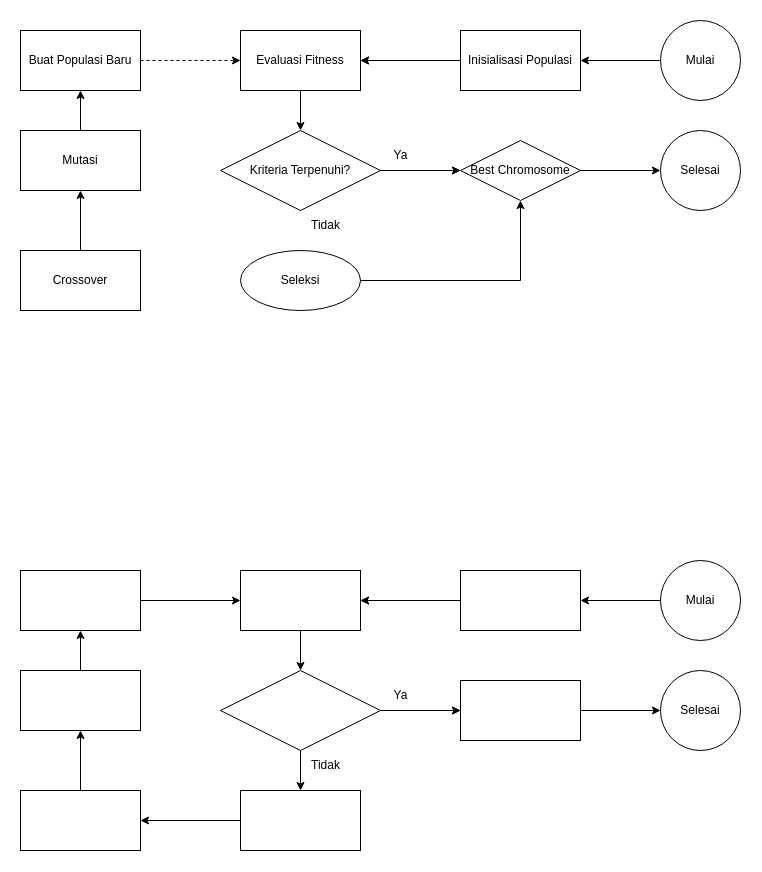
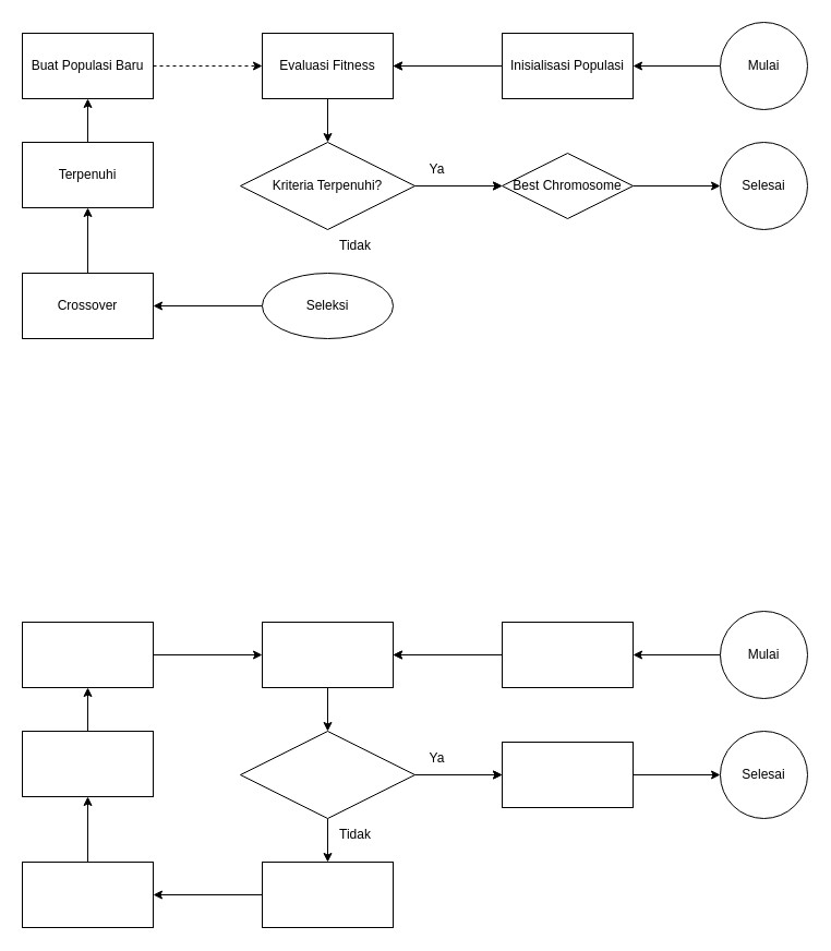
  <mxCell id="0" />
  <mxCell id="1" parent="0" />
  <mxCell id="2" value="" style="edgeStyle=orthogonalEdgeStyle;rounded=0;orthogonalLoop=1;jettySize=auto;html=1;" parent="1" source="3" target="6" edge="1"><mxGeometry relative="1" as="geometry" /></mxCell>
  <mxCell id="3" value="Mulai" style="ellipse;whiteSpace=wrap;html=1;aspect=fixed;" parent="1" vertex="1"><mxGeometry x="660" y="20" width="80" height="80" as="geometry" /></mxCell>
  <mxCell id="4" value="" style="edgeStyle=orthogonalEdgeStyle;rounded=0;orthogonalLoop=1;jettySize=auto;html=1;" parent="1" source="13" target="9" edge="1"><mxGeometry relative="1" as="geometry" /></mxCell>
  <mxCell id="5" value="" style="edgeStyle=orthogonalEdgeStyle;rounded=0;orthogonalLoop=1;jettySize=auto;html=1;" parent="1" source="6" target="13" edge="1"><mxGeometry relative="1" as="geometry" /></mxCell>
  <mxCell id="6" value="Inisialisasi Populasi" style="whiteSpace=wrap;html=1;" parent="1" vertex="1"><mxGeometry x="460" y="30" width="120" height="60" as="geometry" /></mxCell>
  <mxCell id="7" value="" style="edgeStyle=orthogonalEdgeStyle;rounded=0;orthogonalLoop=1;jettySize=auto;html=1;" parent="1" source="23" target="21" edge="1"><mxGeometry relative="1" as="geometry" /></mxCell>
  <mxCell id="8" value="" style="edgeStyle=orthogonalEdgeStyle;rounded=0;orthogonalLoop=1;jettySize=auto;html=1;" parent="1" source="9" target="23" edge="1"><mxGeometry relative="1" as="geometry" /></mxCell>
  <mxCell id="9" value="Kriteria Terpenuhi?" style="rhombus;whiteSpace=wrap;html=1;" parent="1" vertex="1"><mxGeometry x="220" y="130" width="160" height="80" as="geometry" /></mxCell>
- <mxCell id="10" value="" style="edgeStyle=orthogonalEdgeStyle;rounded=0;orthogonalLoop=1;jettySize=auto;html=1;" parent="1" source="11" target="23" edge="1"><mxGeometry relative="1" as="geometry" /></mxCell>
+ <mxCell id="10" value="" style="edgeStyle=orthogonalEdgeStyle;rounded=0;orthogonalLoop=1;jettySize=auto;html=1;" parent="1" source="11" target="15" edge="1"><mxGeometry relative="1" as="geometry" /></mxCell>
  <mxCell id="11" value="Seleksi" style="ellipse;whiteSpace=wrap;html=1;" parent="1" vertex="1"><mxGeometry x="240" y="250" width="120" height="60" as="geometry" /></mxCell>
  <mxCell id="12" value="" style="edgeStyle=orthogonalEdgeStyle;rounded=0;orthogonalLoop=1;jettySize=auto;html=1;" parent="1" source="6" target="13" edge="1"><mxGeometry relative="1" as="geometry"><mxPoint x="300" y="-10" as="sourcePoint" /><mxPoint x="300" y="130" as="targetPoint" /></mxGeometry></mxCell>
  <mxCell id="13" value="Evaluasi Fitness" style="whiteSpace=wrap;html=1;" parent="1" vertex="1"><mxGeometry x="240" y="30" width="120" height="60" as="geometry" /></mxCell>
  <mxCell id="14" value="" style="edgeStyle=orthogonalEdgeStyle;rounded=0;orthogonalLoop=1;jettySize=auto;html=1;" parent="1" source="15" target="17" edge="1"><mxGeometry relative="1" as="geometry" /></mxCell>
  <mxCell id="15" value="Crossover" style="whiteSpace=wrap;html=1;" parent="1" vertex="1"><mxGeometry x="20" y="250" width="120" height="60" as="geometry" /></mxCell>
  <mxCell id="16" value="" style="edgeStyle=orthogonalEdgeStyle;rounded=0;orthogonalLoop=1;jettySize=auto;html=1;" parent="1" source="17" target="20" edge="1"><mxGeometry relative="1" as="geometry" /></mxCell>
- <mxCell id="17" value="Mutasi" style="whiteSpace=wrap;html=1;" parent="1" vertex="1"><mxGeometry x="20" y="130" width="120" height="60" as="geometry" /></mxCell>
+ <mxCell id="17" value="Terpenuhi" style="whiteSpace=wrap;html=1;" parent="1" vertex="1"><mxGeometry x="20" y="130" width="120" height="60" as="geometry" /></mxCell>
  <mxCell id="18" value="Tidak" style="text;html=1;align=center;verticalAlign=middle;resizable=0;points=[];autosize=1;strokeColor=none;fillColor=none;" parent="1" vertex="1"><mxGeometry x="300" y="210" width="50" height="30" as="geometry" /></mxCell>
  <mxCell id="19" style="edgeStyle=orthogonalEdgeStyle;rounded=0;orthogonalLoop=1;jettySize=auto;html=1;entryX=0;entryY=0.5;entryDx=0;entryDy=0;dashed=1;" parent="1" source="20" target="13" edge="1"><mxGeometry relative="1" as="geometry"><Array as="points"><mxPoint x="80" y="60" /></Array></mxGeometry></mxCell>
  <mxCell id="20" value="Buat Populasi Baru" style="whiteSpace=wrap;html=1;" parent="1" vertex="1"><mxGeometry x="20" y="30" width="120" height="60" as="geometry" /></mxCell>
  <mxCell id="21" value="Selesai" style="ellipse;whiteSpace=wrap;html=1;" parent="1" vertex="1"><mxGeometry x="660" y="130" width="80" height="80" as="geometry" /></mxCell>
  <mxCell id="22" value="" style="edgeStyle=orthogonalEdgeStyle;rounded=0;orthogonalLoop=1;jettySize=auto;html=1;" parent="1" source="9" target="23" edge="1"><mxGeometry relative="1" as="geometry"><mxPoint x="380" y="170" as="sourcePoint" /><mxPoint x="660" y="170" as="targetPoint" /></mxGeometry></mxCell>
  <mxCell id="23" value="Best Chromosome" style="rhombus;whiteSpace=wrap;html=1;" parent="1" vertex="1"><mxGeometry x="460" y="140" width="120" height="60" as="geometry" /></mxCell>
  <mxCell id="24" value="Ya" style="text;html=1;align=center;verticalAlign=middle;resizable=0;points=[];autosize=1;strokeColor=none;fillColor=none;" parent="1" vertex="1"><mxGeometry x="380" y="140" width="40" height="30" as="geometry" /></mxCell>
  <mxCell id="25" value="" style="edgeStyle=orthogonalEdgeStyle;rounded=0;orthogonalLoop=1;jettySize=auto;html=1;" parent="1" source="26" target="29" edge="1"><mxGeometry relative="1" as="geometry" /></mxCell>
  <mxCell id="26" value="Mulai" style="ellipse;whiteSpace=wrap;html=1;aspect=fixed;" parent="1" vertex="1"><mxGeometry x="660" y="560" width="80" height="80" as="geometry" /></mxCell>
  <mxCell id="27" value="" style="edgeStyle=orthogonalEdgeStyle;rounded=0;orthogonalLoop=1;jettySize=auto;html=1;" parent="1" source="37" target="33" edge="1"><mxGeometry relative="1" as="geometry" /></mxCell>
  <mxCell id="28" value="" style="edgeStyle=orthogonalEdgeStyle;rounded=0;orthogonalLoop=1;jettySize=auto;html=1;" parent="1" source="29" target="37" edge="1"><mxGeometry relative="1" as="geometry" /></mxCell>
  <mxCell id="29" value="" style="whiteSpace=wrap;html=1;" parent="1" vertex="1"><mxGeometry x="460" y="570" width="120" height="60" as="geometry" /></mxCell>
  <mxCell id="30" value="" style="edgeStyle=orthogonalEdgeStyle;rounded=0;orthogonalLoop=1;jettySize=auto;html=1;" parent="1" source="33" target="35" edge="1"><mxGeometry relative="1" as="geometry" /></mxCell>
  <mxCell id="31" value="" style="edgeStyle=orthogonalEdgeStyle;rounded=0;orthogonalLoop=1;jettySize=auto;html=1;" parent="1" source="47" target="45" edge="1"><mxGeometry relative="1" as="geometry" /></mxCell>
  <mxCell id="32" value="" style="edgeStyle=orthogonalEdgeStyle;rounded=0;orthogonalLoop=1;jettySize=auto;html=1;" parent="1" source="33" target="47" edge="1"><mxGeometry relative="1" as="geometry" /></mxCell>
  <mxCell id="33" value="" style="rhombus;whiteSpace=wrap;html=1;" parent="1" vertex="1"><mxGeometry x="220" y="670" width="160" height="80" as="geometry" /></mxCell>
  <mxCell id="34" value="" style="edgeStyle=orthogonalEdgeStyle;rounded=0;orthogonalLoop=1;jettySize=auto;html=1;" parent="1" source="35" target="39" edge="1"><mxGeometry relative="1" as="geometry" /></mxCell>
  <mxCell id="35" value="" style="whiteSpace=wrap;html=1;" parent="1" vertex="1"><mxGeometry x="240" y="790" width="120" height="60" as="geometry" /></mxCell>
  <mxCell id="36" value="" style="edgeStyle=orthogonalEdgeStyle;rounded=0;orthogonalLoop=1;jettySize=auto;html=1;" parent="1" source="29" target="37" edge="1"><mxGeometry relative="1" as="geometry"><mxPoint x="300" y="530" as="sourcePoint" /><mxPoint x="300" y="670" as="targetPoint" /></mxGeometry></mxCell>
  <mxCell id="37" value="" style="whiteSpace=wrap;html=1;" parent="1" vertex="1"><mxGeometry x="240" y="570" width="120" height="60" as="geometry" /></mxCell>
  <mxCell id="38" value="" style="edgeStyle=orthogonalEdgeStyle;rounded=0;orthogonalLoop=1;jettySize=auto;html=1;" parent="1" source="39" target="41" edge="1"><mxGeometry relative="1" as="geometry" /></mxCell>
  <mxCell id="39" value="" style="whiteSpace=wrap;html=1;" parent="1" vertex="1"><mxGeometry x="20" y="790" width="120" height="60" as="geometry" /></mxCell>
  <mxCell id="40" value="" style="edgeStyle=orthogonalEdgeStyle;rounded=0;orthogonalLoop=1;jettySize=auto;html=1;" parent="1" source="41" target="44" edge="1"><mxGeometry relative="1" as="geometry" /></mxCell>
  <mxCell id="41" value="" style="whiteSpace=wrap;html=1;" parent="1" vertex="1"><mxGeometry x="20" y="670" width="120" height="60" as="geometry" /></mxCell>
  <mxCell id="42" value="Tidak" style="text;html=1;align=center;verticalAlign=middle;resizable=0;points=[];autosize=1;strokeColor=none;fillColor=none;" parent="1" vertex="1"><mxGeometry x="300" y="750" width="50" height="30" as="geometry" /></mxCell>
  <mxCell id="43" style="edgeStyle=orthogonalEdgeStyle;rounded=0;orthogonalLoop=1;jettySize=auto;html=1;entryX=0;entryY=0.5;entryDx=0;entryDy=0;" parent="1" source="44" target="37" edge="1"><mxGeometry relative="1" as="geometry"><Array as="points"><mxPoint x="80" y="600" /></Array></mxGeometry></mxCell>
  <mxCell id="44" value="" style="whiteSpace=wrap;html=1;" parent="1" vertex="1"><mxGeometry x="20" y="570" width="120" height="60" as="geometry" /></mxCell>
  <mxCell id="45" value="Selesai" style="ellipse;whiteSpace=wrap;html=1;" parent="1" vertex="1"><mxGeometry x="660" y="670" width="80" height="80" as="geometry" /></mxCell>
  <mxCell id="46" value="" style="edgeStyle=orthogonalEdgeStyle;rounded=0;orthogonalLoop=1;jettySize=auto;html=1;" parent="1" source="33" target="47" edge="1"><mxGeometry relative="1" as="geometry"><mxPoint x="380" y="710" as="sourcePoint" /><mxPoint x="660" y="710" as="targetPoint" /></mxGeometry></mxCell>
  <mxCell id="47" value="" style="whiteSpace=wrap;html=1;" parent="1" vertex="1"><mxGeometry x="460" y="680" width="120" height="60" as="geometry" /></mxCell>
  <mxCell id="48" value="Ya" style="text;html=1;align=center;verticalAlign=middle;resizable=0;points=[];autosize=1;strokeColor=none;fillColor=none;" parent="1" vertex="1"><mxGeometry x="380" y="680" width="40" height="30" as="geometry" /></mxCell>
